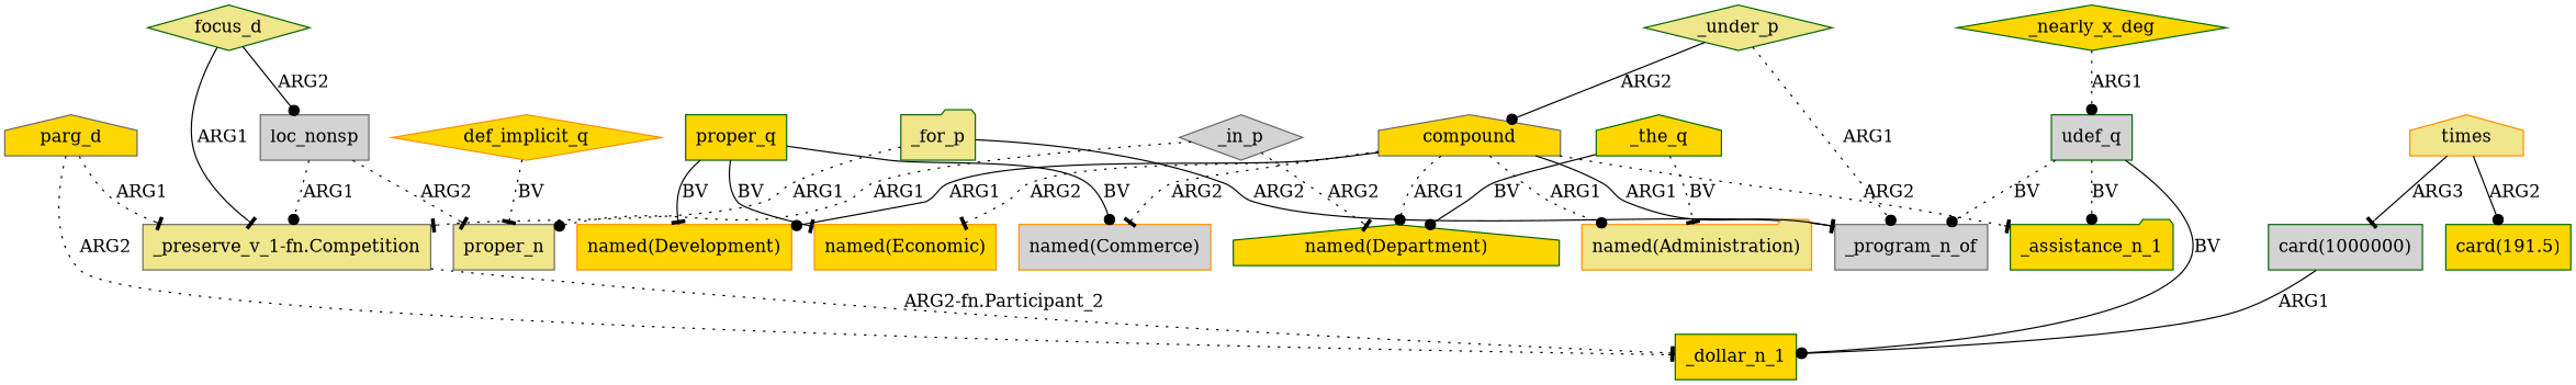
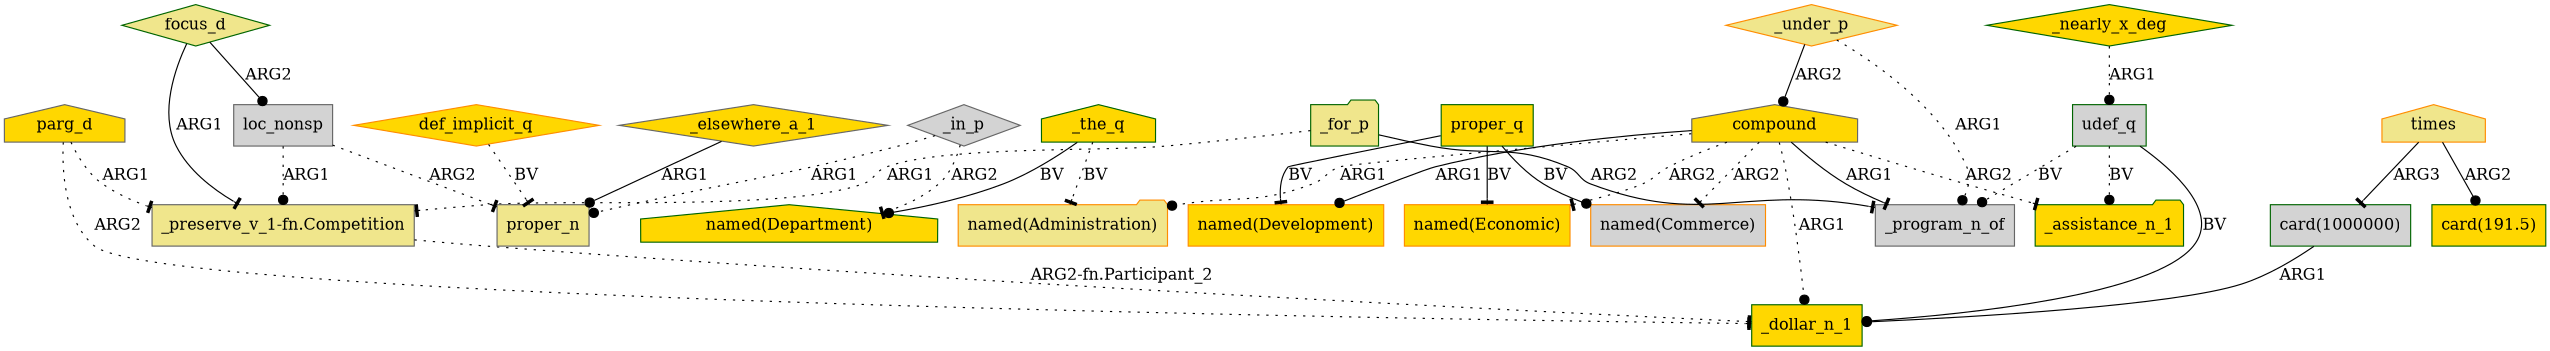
  digraph {
    node [color=darkgreen fillcolor=gold shape=box style=filled]
    edge [arrowhead=tee style=dotted]
    parg_d [color=gray40 shape=house]
    _dollar_n_1
    "_preserve_v_1-fn.Competition" [color=gray40 fillcolor=khaki]
    "named(Economic)" [color=darkorange]
    proper_q
    "named(Commerce)" [color=darkorange fillcolor=lightgrey]
    "named(Development)" [color=darkorange]
    _for_p [fillcolor=khaki shape=folder]
    _program_n_of [color=gray40 fillcolor=lightgrey]
    def_implicit_q [color=darkorange shape=diamond]
    n11 [color=gray40 fillcolor=khaki label=proper_n]
    _in_p [color=gray40 fillcolor=lightgrey shape=diamond]
    "named(Department)" [shape=house]
    _the_q [shape=house]
    "named(Administration)" [color=darkorange fillcolor=khaki shape=folder]
    loc_nonsp [color=gray40 fillcolor=lightgrey]
+   _elsewhere_a_1 [color=gray40 shape=diamond]
    times [color=darkorange fillcolor=khaki shape=house]
    "card(1000000)" [fillcolor=lightgrey]
    n20 [label="card(191.5)"]
    focus_d [fillcolor=khaki shape=diamond]
    compound [color=gray40 shape=house]
    _assistance_n_1 [shape=folder]
    udef_q [fillcolor=lightgrey]
-   _under_p [fillcolor=khaki shape=diamond]
+   _under_p [color=darkorange fillcolor=khaki shape=diamond]
    _nearly_x_deg [shape=diamond]
    parg_d -> _dollar_n_1 [label=ARG2]
    parg_d -> "_preserve_v_1-fn.Competition" [label=ARG1]
    "_preserve_v_1-fn.Competition" -> _dollar_n_1 [label="ARG2-fn.Participant_2"]
    proper_q -> "named(Economic)" [label=BV style=solid]
    proper_q -> "named(Commerce)" [arrowhead=dot label=BV style=solid]
    proper_q -> "named(Development)" [label=BV style=solid]
    _for_p -> "_preserve_v_1-fn.Competition" [label=ARG1]
    _for_p -> _program_n_of [label=ARG2 style=solid]
    def_implicit_q -> n11 [label=BV]
    _in_p -> n11 [arrowhead=dot label=ARG1]
    _in_p -> "named(Department)" [label=ARG2]
    _the_q -> "named(Department)" [arrowhead=dot label=BV style=solid]
    _the_q -> "named(Administration)" [label=BV]
    loc_nonsp -> "_preserve_v_1-fn.Competition" [arrowhead=dot label=ARG1]
    loc_nonsp -> n11 [label=ARG2]
+   _elsewhere_a_1 -> n11 [arrowhead=dot label=ARG1 style=solid]
    times -> "card(1000000)" [label=ARG3 style=solid]
    times -> n20 [arrowhead=dot label=ARG2 style=solid]
    "card(1000000)" -> _dollar_n_1 [arrowhead=dot label=ARG1 style=solid]
    focus_d -> "_preserve_v_1-fn.Competition" [label=ARG1 style=solid]
    focus_d -> loc_nonsp [arrowhead=dot label=ARG2 style=solid]
    compound -> "named(Economic)" [label=ARG2]
    compound -> "named(Commerce)" [label=ARG2]
    compound -> "named(Development)" [arrowhead=dot label=ARG1 style=solid]
    compound -> _program_n_of [label=ARG1 style=solid]
-   compound -> "named(Department)" [arrowhead=dot label=ARG1]
+   compound -> _dollar_n_1 [arrowhead=dot label=ARG1]
    compound -> "named(Administration)" [arrowhead=dot label=ARG1]
    compound -> _assistance_n_1 [label=ARG2]
    udef_q -> _dollar_n_1 [arrowhead=dot label=BV style=solid]
    udef_q -> _program_n_of [arrowhead=dot label=BV]
    udef_q -> _assistance_n_1 [arrowhead=dot label=BV]
    _under_p -> _program_n_of [arrowhead=dot label=ARG1]
    _under_p -> compound [arrowhead=dot label=ARG2 style=solid]
    _nearly_x_deg -> udef_q [arrowhead=dot label=ARG1]
  }
